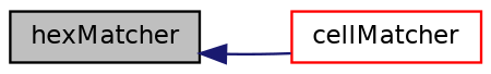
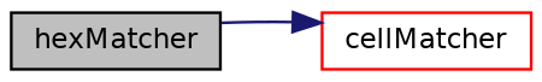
  digraph {
    rankdir=LR
    node [fontname=Helvetica fontsize=10 shape=record]
    n1 [color=black fillcolor=grey75 fontcolor=black height=0.2 label=hexMatcher style=filled width=0.4]
    n2 [color=red height=0.2 label=cellMatcher width=0.4]
-   n1 -> n2 [color=midnightblue dir=back fontname=Helvetica fontsize=10 labelfontname=Helvetica labelfontsize=10 style=solid]
+   n2 -> n1 [color=midnightblue dir=back fontname=Helvetica fontsize=10 labelfontname=Helvetica labelfontsize=10 style=solid]
  }
